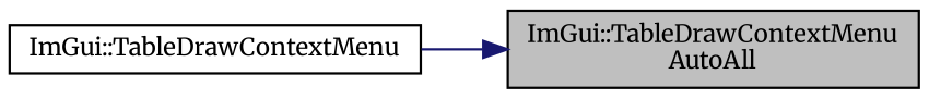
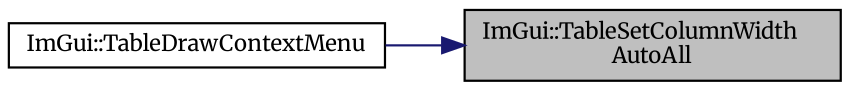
  digraph {
    rankdir=RL
    fontname=Merriweather
    node [color=black fontname=Merriweather fontsize=10 shape=record style=filled]
-   n1 [fillcolor=grey75 fontcolor=black height=0.2 label="ImGui::TableDrawContextMenu\lAutoAll" width=0.4]
+   n1 [fillcolor=grey75 fontcolor=black height=0.2 label="ImGui::TableSetColumnWidth\lAutoAll" width=0.4]
    n2 [fillcolor=white height=0.2 label="ImGui::TableDrawContextMenu" width=0.4]
    n1 -> n2 [color=midnightblue dir=back fontname=Merriweather fontsize=10 labelfontname=Helvetica labelfontsize=10 style=solid]
  }
